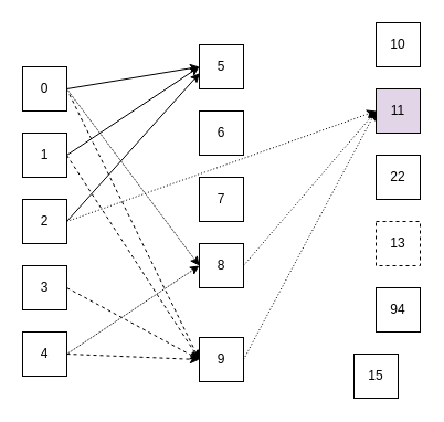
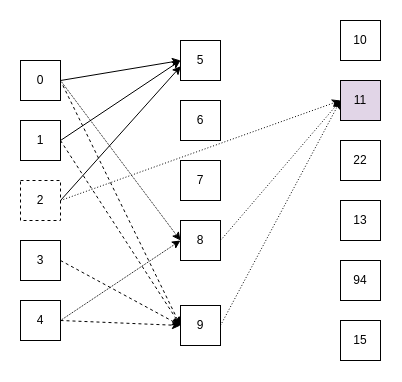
  <mxCell id="0" />
  <mxCell id="1" parent="0" />
  <mxCell id="2" value="0" style="rounded=0;whiteSpace=wrap;html=1;" parent="1" vertex="1"><mxGeometry x="20" y="60" width="40" height="40" as="geometry" /></mxCell>
  <mxCell id="3" value="1" style="rounded=0;whiteSpace=wrap;html=1;" parent="1" vertex="1"><mxGeometry x="20" y="120" width="40" height="40" as="geometry" /></mxCell>
- <mxCell id="4" value="2" style="rounded=0;whiteSpace=wrap;html=1;" parent="1" vertex="1"><mxGeometry x="20" y="180" width="40" height="40" as="geometry" /></mxCell>
+ <mxCell id="4" value="2" style="rounded=0;whiteSpace=wrap;html=1;dashed=1;" parent="1" vertex="1"><mxGeometry x="20" y="180" width="40" height="40" as="geometry" /></mxCell>
  <mxCell id="5" value="3" style="rounded=0;whiteSpace=wrap;html=1;" parent="1" vertex="1"><mxGeometry x="20" y="240" width="40" height="40" as="geometry" /></mxCell>
  <mxCell id="6" value="5" style="rounded=0;whiteSpace=wrap;html=1;" parent="1" vertex="1"><mxGeometry x="180" y="40" width="40" height="40" as="geometry" /></mxCell>
  <mxCell id="7" value="6" style="rounded=0;whiteSpace=wrap;html=1;" parent="1" vertex="1"><mxGeometry x="180" y="100" width="40" height="40" as="geometry" /></mxCell>
  <mxCell id="8" value="7" style="rounded=0;whiteSpace=wrap;html=1;" parent="1" vertex="1"><mxGeometry x="180" y="160" width="40" height="40" as="geometry" /></mxCell>
  <mxCell id="9" value="8" style="rounded=0;whiteSpace=wrap;html=1;" parent="1" vertex="1"><mxGeometry x="180" y="220" width="40" height="40" as="geometry" /></mxCell>
  <mxCell id="10" value="9" style="rounded=0;whiteSpace=wrap;html=1;" parent="1" vertex="1"><mxGeometry x="180" y="305" width="40" height="40" as="geometry" /></mxCell>
  <mxCell id="11" value="" style="endArrow=classic;html=1;rounded=0;exitX=1;exitY=0.5;exitDx=0;exitDy=0;entryX=0;entryY=0.5;entryDx=0;entryDy=0;" parent="1" source="2" target="6" edge="1"><mxGeometry width="50" height="50" relative="1" as="geometry"><mxPoint x="-20" y="230" as="sourcePoint" /><mxPoint x="100" y="60" as="targetPoint" /></mxGeometry></mxCell>
  <mxCell id="12" value="" style="endArrow=classic;html=1;rounded=0;entryX=0;entryY=0.5;entryDx=0;entryDy=0;exitX=1;exitY=0.5;exitDx=0;exitDy=0;" parent="1" source="3" target="6" edge="1"><mxGeometry width="50" height="50" relative="1" as="geometry"><mxPoint x="70" y="90" as="sourcePoint" /><mxPoint x="110" y="60" as="targetPoint" /></mxGeometry></mxCell>
  <mxCell id="13" value="4" style="rounded=0;whiteSpace=wrap;html=1;" parent="1" vertex="1"><mxGeometry x="20" y="300" width="40" height="40" as="geometry" /></mxCell>
  <mxCell id="14" value="" style="endArrow=classic;html=1;rounded=0;entryX=0.008;entryY=0.642;entryDx=0;entryDy=0;exitX=1;exitY=0.5;exitDx=0;exitDy=0;entryPerimeter=0;" parent="1" source="4" target="6" edge="1"><mxGeometry width="50" height="50" relative="1" as="geometry"><mxPoint x="70" y="150" as="sourcePoint" /><mxPoint x="110" y="70" as="targetPoint" /></mxGeometry></mxCell>
  <mxCell id="15" value="" style="endArrow=classic;html=1;rounded=0;dashed=1;entryX=0;entryY=0.5;entryDx=0;entryDy=0;dashPattern=1 1;" parent="1" target="9" edge="1"><mxGeometry width="50" height="50" relative="1" as="geometry"><mxPoint x="60" y="80" as="sourcePoint" /><mxPoint x="-40" y="150" as="targetPoint" /></mxGeometry></mxCell>
  <mxCell id="16" value="" style="endArrow=classic;html=1;rounded=0;dashed=1;entryX=0;entryY=0.5;entryDx=0;entryDy=0;dashPattern=1 1;" parent="1" target="9" edge="1"><mxGeometry width="50" height="50" relative="1" as="geometry"><mxPoint x="60" y="320" as="sourcePoint" /><mxPoint x="190" y="250" as="targetPoint" /></mxGeometry></mxCell>
  <mxCell id="17" value="" style="endArrow=classic;html=1;rounded=0;dashed=1;entryX=0;entryY=0.5;entryDx=0;entryDy=0;exitX=1.06;exitY=0.624;exitDx=0;exitDy=0;exitPerimeter=0;" parent="1" source="2" target="10" edge="1"><mxGeometry width="50" height="50" relative="1" as="geometry"><mxPoint x="70" y="90" as="sourcePoint" /><mxPoint x="190" y="250" as="targetPoint" /></mxGeometry></mxCell>
  <mxCell id="18" value="" style="endArrow=classic;html=1;rounded=0;dashed=1;entryX=0;entryY=0.5;entryDx=0;entryDy=0;" parent="1" target="10" edge="1"><mxGeometry width="50" height="50" relative="1" as="geometry"><mxPoint x="60" y="140" as="sourcePoint" /><mxPoint x="190" y="310" as="targetPoint" /></mxGeometry></mxCell>
  <mxCell id="19" value="" style="endArrow=classic;html=1;rounded=0;dashed=1;entryX=0;entryY=0.5;entryDx=0;entryDy=0;exitX=1;exitY=0.5;exitDx=0;exitDy=0;" parent="1" source="5" target="10" edge="1"><mxGeometry width="50" height="50" relative="1" as="geometry"><mxPoint x="60" y="200" as="sourcePoint" /><mxPoint x="190" y="310" as="targetPoint" /></mxGeometry></mxCell>
  <mxCell id="20" value="" style="endArrow=classic;html=1;rounded=0;dashed=1;entryX=0;entryY=0.5;entryDx=0;entryDy=0;exitX=1;exitY=0.5;exitDx=0;exitDy=0;" parent="1" source="13" target="10" edge="1"><mxGeometry width="50" height="50" relative="1" as="geometry"><mxPoint x="70" y="270" as="sourcePoint" /><mxPoint x="190" y="310" as="targetPoint" /></mxGeometry></mxCell>
  <mxCell id="21" value="10" style="rounded=0;whiteSpace=wrap;html=1;" parent="1" vertex="1"><mxGeometry x="340" y="20" width="40" height="40" as="geometry" /></mxCell>
  <mxCell id="22" value="11" style="rounded=0;whiteSpace=wrap;html=1;fillColor=#e1d5e7;" parent="1" vertex="1"><mxGeometry x="340" y="80" width="40" height="40" as="geometry" /></mxCell>
  <mxCell id="23" value="22" style="rounded=0;whiteSpace=wrap;html=1;" parent="1" vertex="1"><mxGeometry x="340" y="140" width="40" height="40" as="geometry" /></mxCell>
- <mxCell id="24" value="13" style="rounded=0;whiteSpace=wrap;html=1;dashed=1;" parent="1" vertex="1"><mxGeometry x="340" y="200" width="40" height="40" as="geometry" /></mxCell>
+ <mxCell id="24" value="13" style="rounded=0;whiteSpace=wrap;html=1;" parent="1" vertex="1"><mxGeometry x="340" y="200" width="40" height="40" as="geometry" /></mxCell>
  <mxCell id="25" value="94" style="rounded=0;whiteSpace=wrap;html=1;" parent="1" vertex="1"><mxGeometry x="340" y="260" width="40" height="40" as="geometry" /></mxCell>
- <mxCell id="26" value="15" style="rounded=0;whiteSpace=wrap;html=1;" parent="1" vertex="1"><mxGeometry x="320" y="320" width="40" height="40" as="geometry" /></mxCell>
+ <mxCell id="26" value="15" style="rounded=0;whiteSpace=wrap;html=1;" parent="1" vertex="1"><mxGeometry x="340" y="320" width="40" height="40" as="geometry" /></mxCell>
  <mxCell id="27" value="" style="endArrow=diamond;html=1;rounded=0;dashed=1;entryX=0;entryY=0.5;entryDx=0;entryDy=0;exitX=1;exitY=0.5;exitDx=0;exitDy=0;dashPattern=1 2;" parent="1" source="9" target="22" edge="1"><mxGeometry width="50" height="50" relative="1" as="geometry"><mxPoint x="180" y="190" as="sourcePoint" /><mxPoint x="230" y="140" as="targetPoint" /></mxGeometry></mxCell>
  <mxCell id="28" value="" style="endArrow=classic;html=1;rounded=0;dashed=1;entryX=0;entryY=0.5;entryDx=0;entryDy=0;exitX=1;exitY=0.5;exitDx=0;exitDy=0;dashPattern=1 2;" parent="1" source="10" target="22" edge="1"><mxGeometry width="50" height="50" relative="1" as="geometry"><mxPoint x="230" y="250" as="sourcePoint" /><mxPoint x="350" y="110" as="targetPoint" /></mxGeometry></mxCell>
  <mxCell id="29" value="" style="endArrow=classic;html=1;rounded=0;dashed=1;entryX=0;entryY=0.5;entryDx=0;entryDy=0;exitX=1;exitY=0.5;exitDx=0;exitDy=0;dashPattern=1 2;" parent="1" source="4" target="22" edge="1"><mxGeometry width="50" height="50" relative="1" as="geometry"><mxPoint x="240" y="260" as="sourcePoint" /><mxPoint x="360" y="120" as="targetPoint" /></mxGeometry></mxCell>
